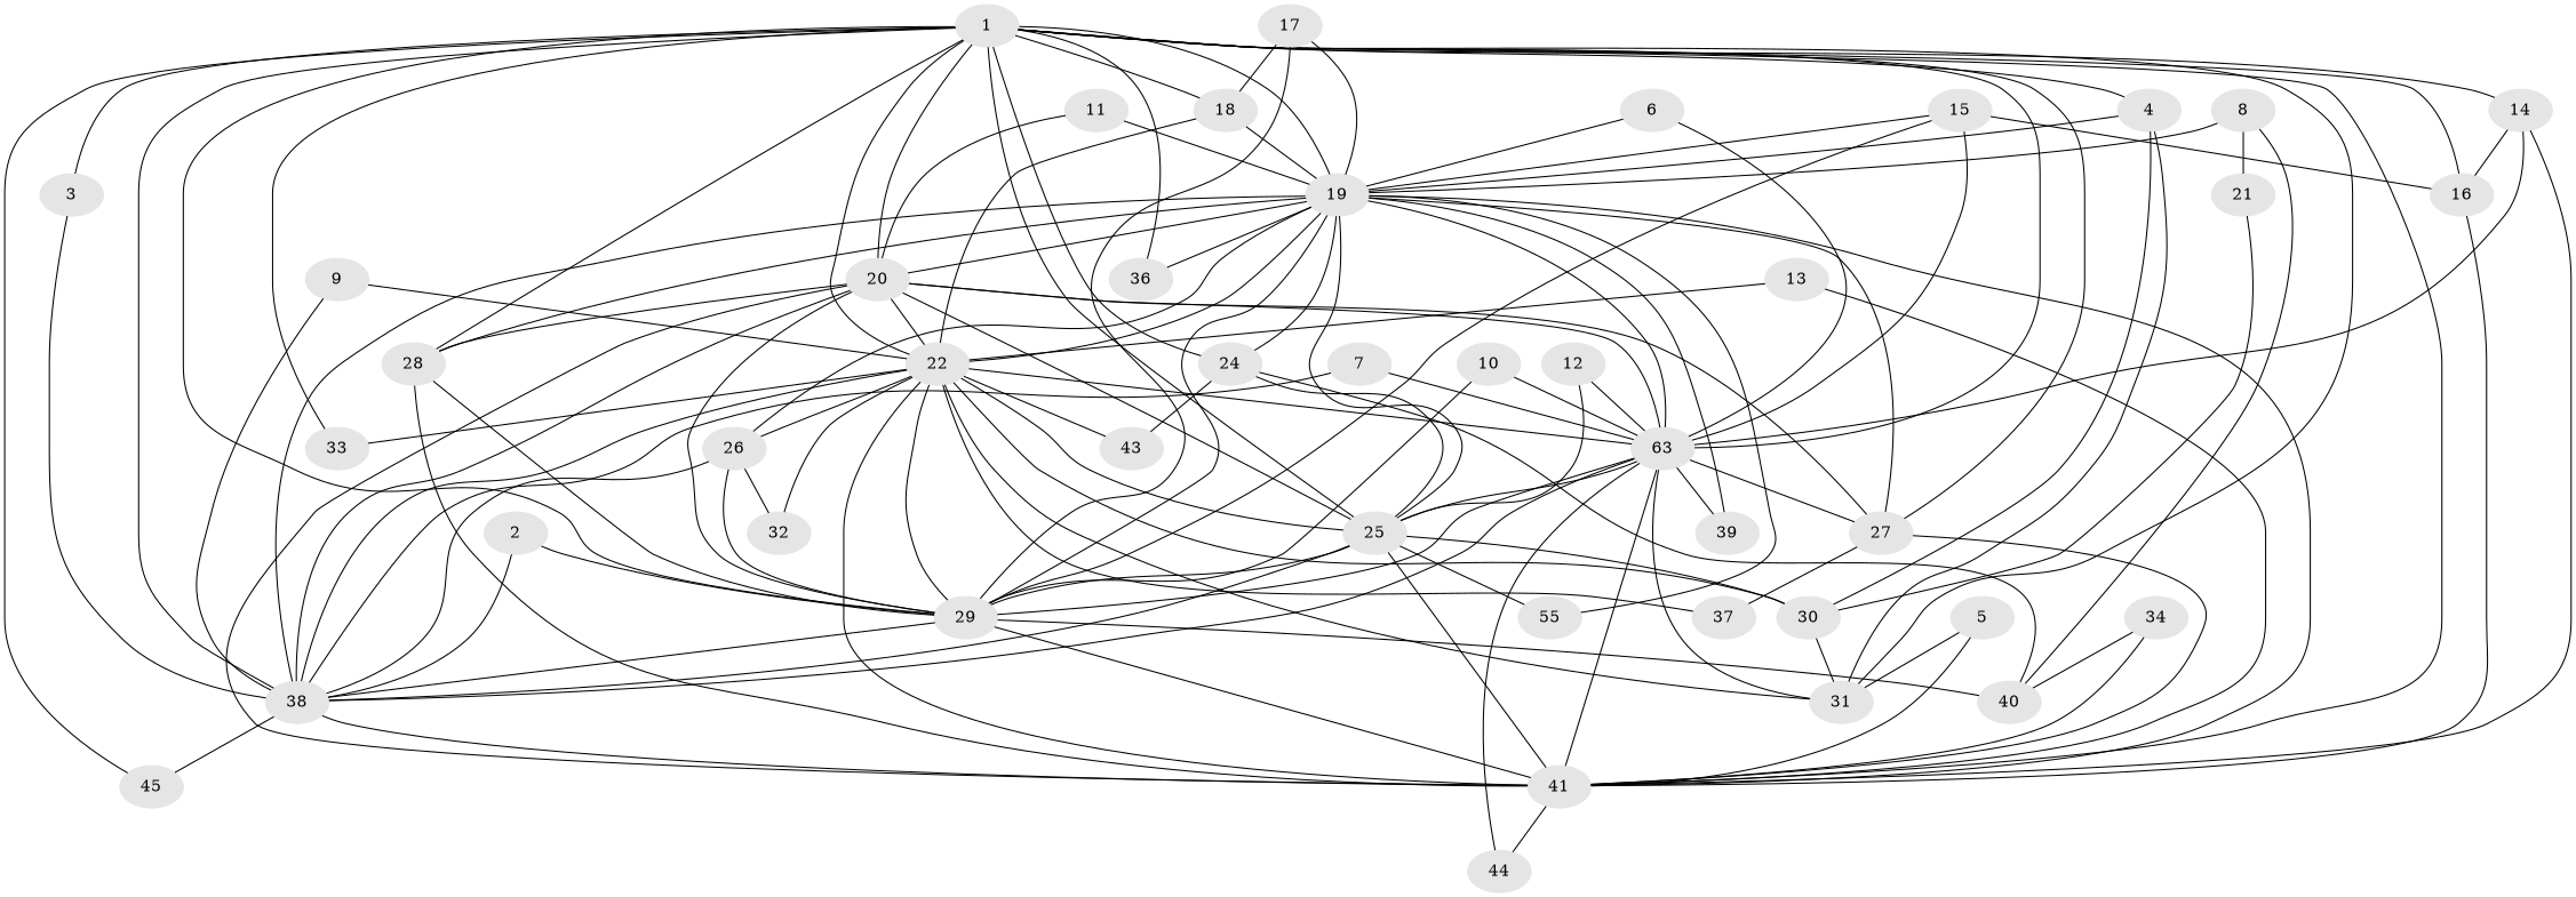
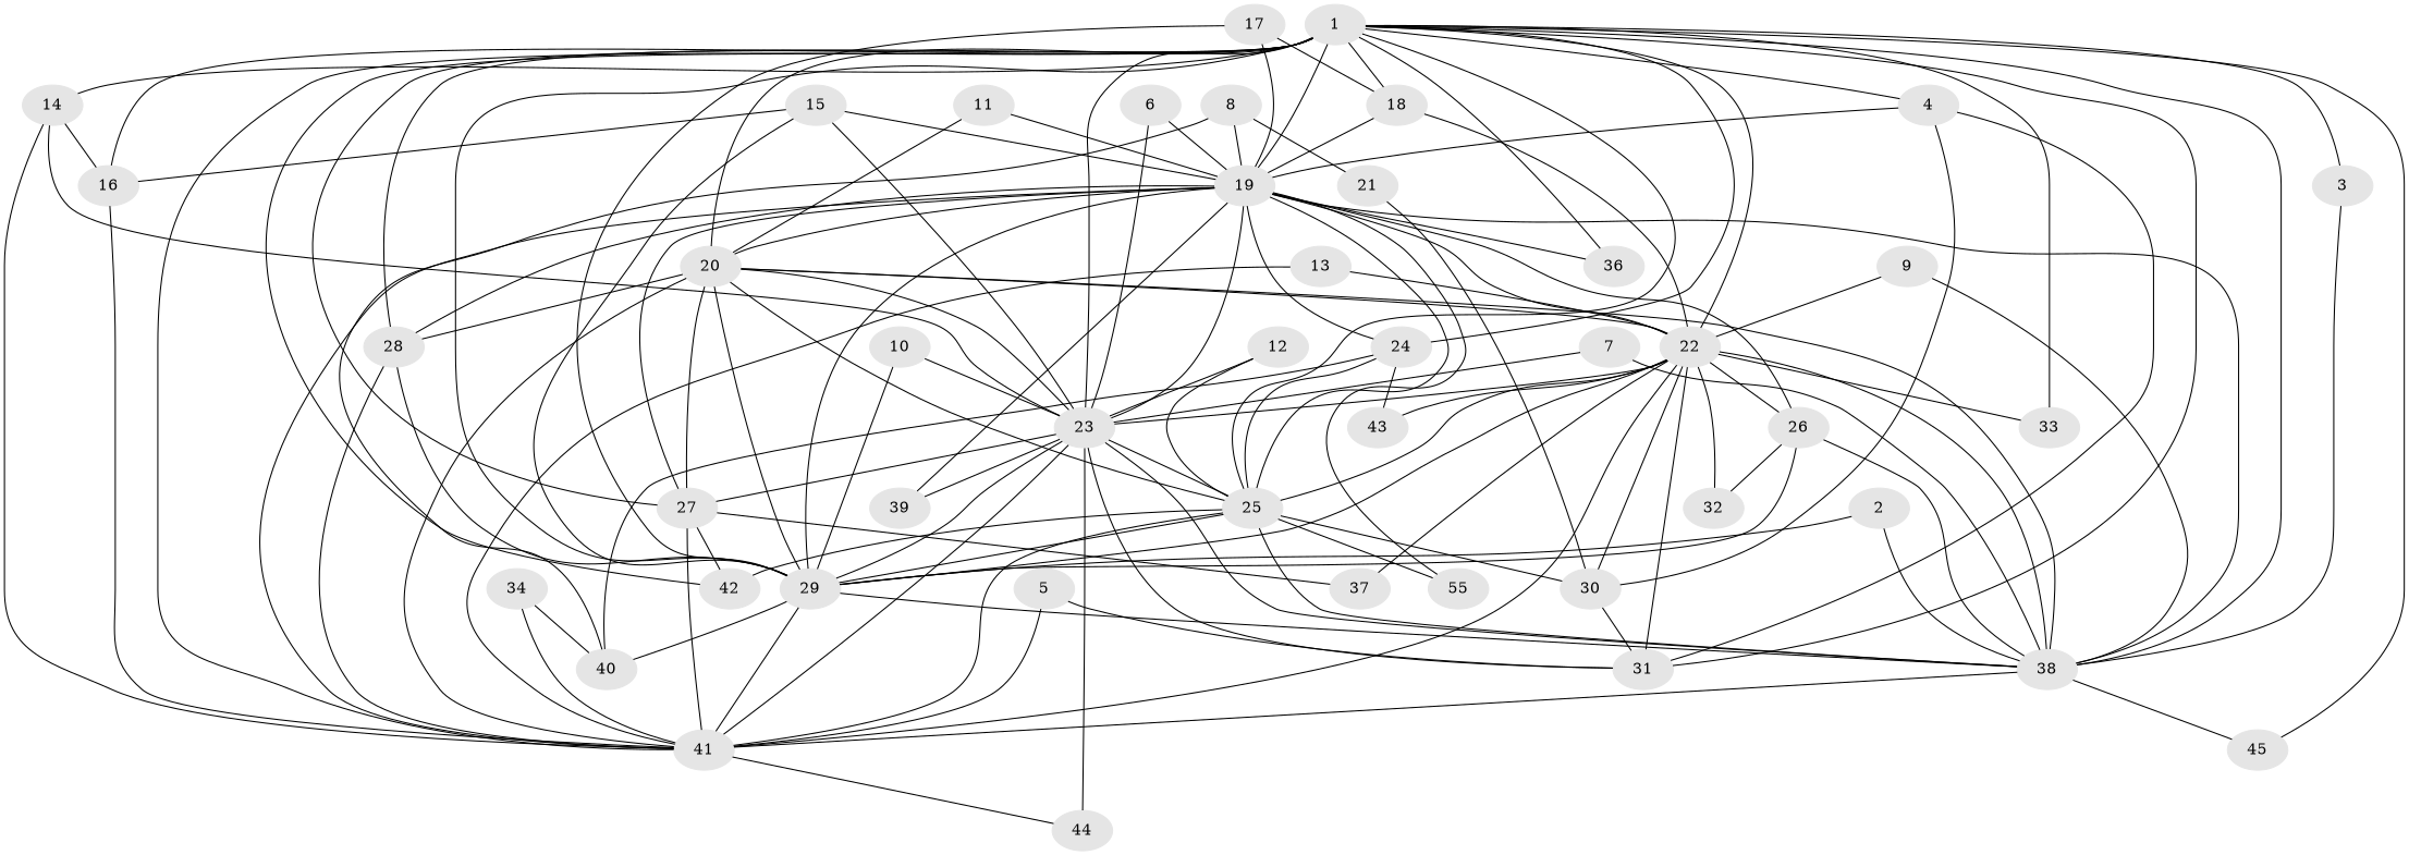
  graph {
    node [color=gray90 style=filled]
    edge [weight=1.0]
    1
    3
    4
    14
    16
    18
    19
    20
    22
-   23 [label=63]
+   23
    24
    25
    27
    28
    29
    31
    33
    36
    38
    41
+   42
    45
    30
    26
    n25 [label=55]
    39
    21
    32
    37
    43
    44
    40
    2
    5
    6
    7
    8
    9
    10
    11
    12
    13
    15
    17
    34
    1 -- 3
    1 -- 4
    1 -- 14
    1 -- 16 [weight=2.0]
    1 -- 18
    1 -- 19 [weight=3.0]
    1 -- 20 [weight=2.0]
    1 -- 22 [weight=2.0]
    1 -- 23 [weight=2.0]
    1 -- 24
    1 -- 25 [weight=2.0]
    1 -- 27
    1 -- 28
    1 -- 29 [weight=4.0]
    1 -- 31
    1 -- 33
    1 -- 36
    1 -- 38 [weight=3.0]
    1 -- 41 [weight=2.0]
+   1 -- 42
    1 -- 45
    3 -- 38
    4 -- 19
    4 -- 31
    4 -- 30
    14 -- 16
    14 -- 23
    14 -- 41
    16 -- 41
    18 -- 19
    18 -- 22
    19 -- 20
    19 -- 22
    19 -- 23 [weight=2.0]
    19 -- 24
    19 -- 25
    19 -- 27
    19 -- 28
    19 -- 29 [weight=2.0]
    19 -- 36
    19 -- 38
    19 -- 41
    19 -- 26
    19 -- n25
    19 -- 39
    20 -- 22
    20 -- 23
    20 -- 25 [weight=2.0]
    20 -- 27
    20 -- 28
    20 -- 29
    20 -- 38
    20 -- 41
    22 -- 23
    22 -- 25
    22 -- 29 [weight=2.0]
    22 -- 31
    22 -- 33
    22 -- 38
    22 -- 41 [weight=2.0]
    22 -- 30 [weight=2.0]
    22 -- 26
    22 -- 32
    22 -- 37
    22 -- 43
    23 -- 25
    23 -- 27
    23 -- 29 [weight=2.0]
    23 -- 31
    23 -- 38 [weight=2.0]
    23 -- 41
    23 -- 39
    23 -- 44
    24 -- 25
    24 -- 43
    24 -- 40
    25 -- 29 [weight=2.0]
    25 -- 38
    25 -- 41
+   25 -- 42
    25 -- 30
    25 -- n25
    27 -- 41
+   27 -- 42
    27 -- 37
    28 -- 29
    28 -- 41
    29 -- 38
    29 -- 41 [weight=2.0]
    29 -- 40 [weight=3.0]
    38 -- 41 [weight=2.0]
    38 -- 45
    41 -- 44
    30 -- 31
    26 -- 29
    26 -- 38
    26 -- 32
    21 -- 30
    2 -- 29
    2 -- 38
    5 -- 31
    5 -- 41
    6 -- 19
    6 -- 23
    7 -- 23
    7 -- 38
    8 -- 19
    8 -- 21
    8 -- 40
    9 -- 22
    9 -- 38
    10 -- 23
    10 -- 29
    11 -- 19
    11 -- 20
    12 -- 23
    12 -- 25
    13 -- 22 [weight=2.0]
    13 -- 41
    15 -- 16
    15 -- 19
    15 -- 23
    15 -- 29
    17 -- 18
    17 -- 19
    17 -- 29
    34 -- 41
    34 -- 40
  }
